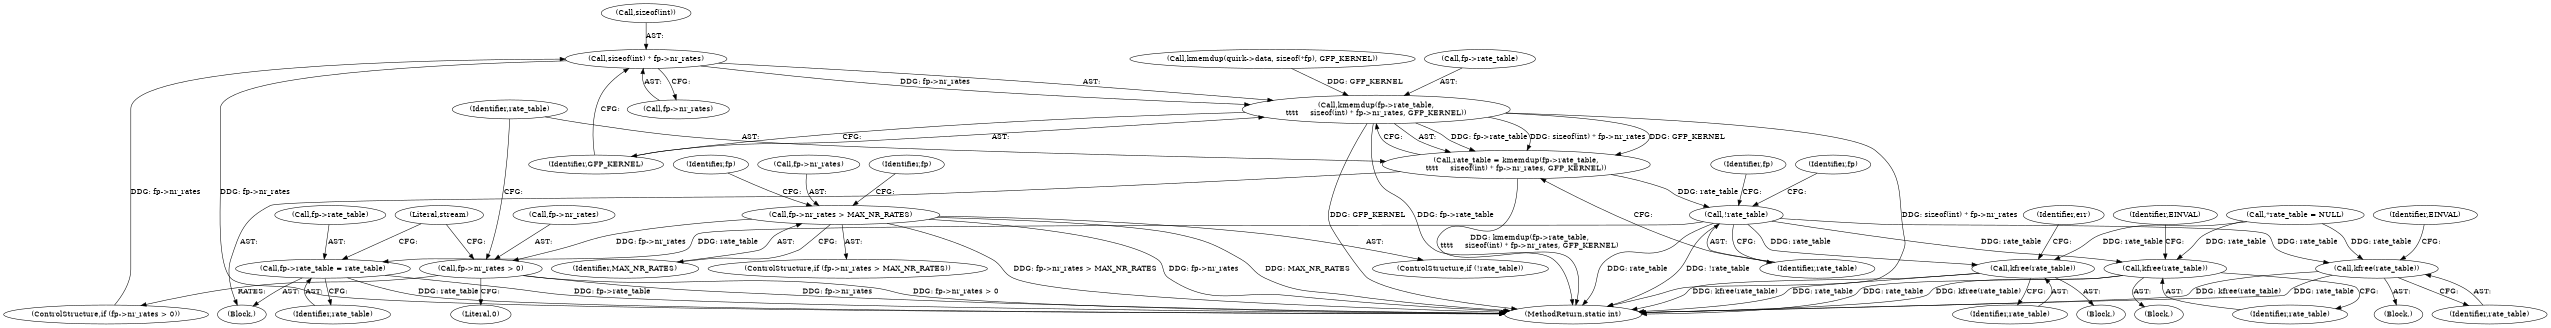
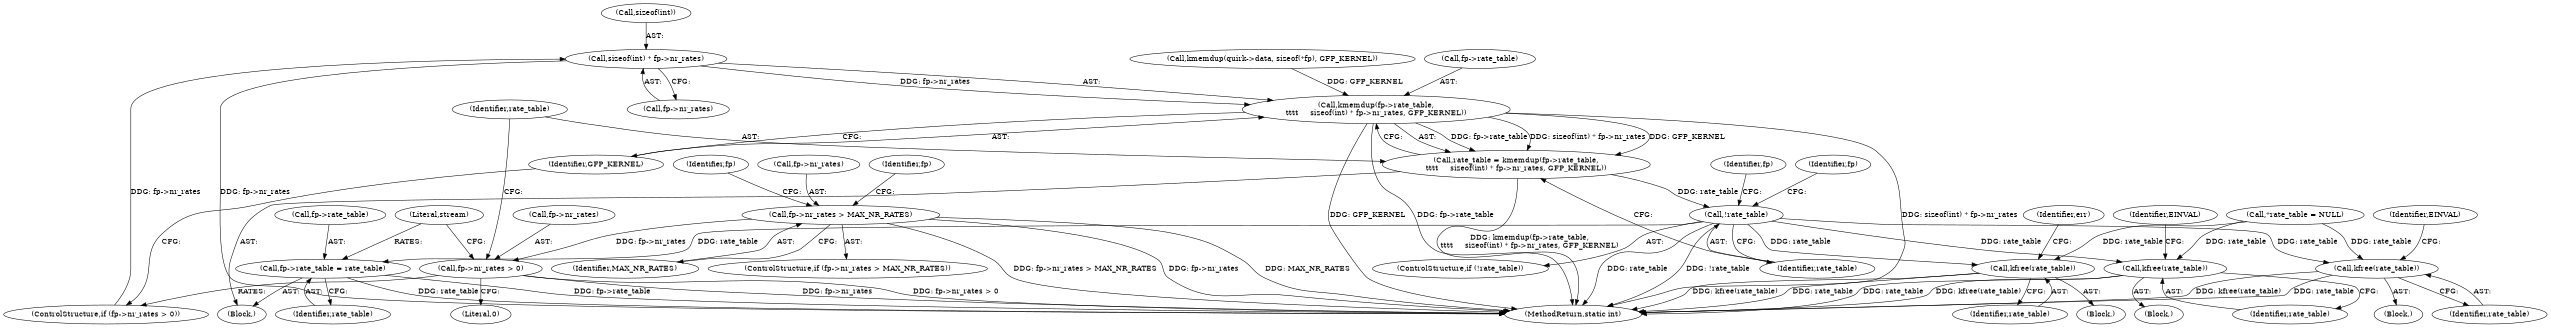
  digraph {
    n1 [label="(Call,sizeof(int) * fp->nr_rates)"]
    n2 [label="(Call,kmemdup(fp->rate_table,\n\t\t\t\t     sizeof(int) * fp->nr_rates, GFP_KERNEL))"]
    n3 [label="(MethodReturn,static int)"]
    n4 [label="(Call,fp->nr_rates)"]
    n5 [label="(Call,rate_table = kmemdup(fp->rate_table,\n\t\t\t\t     sizeof(int) * fp->nr_rates, GFP_KERNEL))"]
    n6 [label="(Identifier,GFP_KERNEL)"]
    n7 [label="(Call,fp->nr_rates > 0)"]
    n8 [label="(ControlStructure,if (fp->nr_rates > 0))"]
    n9 [label="(Literal,0)"]
    n10 [label="(Call,fp->nr_rates > MAX_NR_RATES)"]
    n11 [label="(Identifier,MAX_NR_RATES)"]
    n12 [label="(ControlStructure,if (fp->nr_rates > MAX_NR_RATES))"]
    n13 [label="(Call,!rate_table)"]
    n14 [label="(Block,)"]
    n15 [label="(Call,fp->rate_table = rate_table)"]
    n16 [label="(Call,kfree(rate_table))"]
    n17 [label="(Call,kfree(rate_table))"]
    n18 [label="(Call,kfree(rate_table))"]
    n19 [label="(Identifier,rate_table)"]
    n20 [label="(ControlStructure,if (!rate_table))"]
    n21 [label="(Identifier,rate_table)"]
    n22 [label="(Block,)"]
    n23 [label="(Identifier,rate_table)"]
    n24 [label="(Block,)"]
    n25 [label="(Identifier,rate_table)"]
    n26 [label="(Identifier,rate_table)"]
    n27 [label="(Block,)"]
    n28 [label="(Call,fp->rate_table)"]
    n29 [label="(Identifier,fp)"]
    n30 [label="(Identifier,fp)"]
    n31 [label="(Call,fp->rate_table)"]
    n32 [label="(Call,*rate_table = NULL)"]
    n33 [label="(Identifier,EINVAL)"]
    n34 [label="(Call,fp->nr_rates)"]
    n35 [label="(Call,sizeof(int))"]
    n36 [label="(Identifier,fp)"]
    n37 [label="(Call,fp->nr_rates)"]
    n38 [label="(Identifier,EINVAL)"]
    n39 [label="(Call,kmemdup(quirk->data, sizeof(*fp), GFP_KERNEL))"]
    n40 [label="(Identifier,rate_table)"]
    n41 [label="(Literal,stream)"]
    n42 [label="(Identifier,fp)"]
    n43 [label="(Identifier,err)"]
    n1 -> n2 [label="AST: "]
    n1 -> n2 [label="DDG: fp->nr_rates"]
    n1 -> n3 [label="DDG: fp->nr_rates"]
    n1 -> n4 [label="CFG: "]
    n2 -> n3 [label="DDG: fp->rate_table"]
    n2 -> n3 [label="DDG: sizeof(int) * fp->nr_rates"]
    n2 -> n3 [label="DDG: GFP_KERNEL"]
    n2 -> n5 [label="AST: "]
    n2 -> n5 [label="DDG: fp->rate_table"]
    n2 -> n5 [label="DDG: sizeof(int) * fp->nr_rates"]
    n2 -> n5 [label="DDG: GFP_KERNEL"]
    n2 -> n6 [label="CFG: "]
    n4 -> n1 [label="AST: "]
    n5 -> n2 [label="CFG: "]
    n5 -> n3 [label="DDG: kmemdup(fp->rate_table,\n\t\t\t\t     sizeof(int) * fp->nr_rates, GFP_KERNEL)"]
    n5 -> n13 [label="DDG: rate_table"]
    n5 -> n14 [label="AST: "]
-   n6 -> n1 [label="CFG: "]
+   n6 -> n8 [label="CFG: "]
    n6 -> n2 [label="AST: "]
    n7 -> n3 [label="DDG: fp->nr_rates"]
    n7 -> n3 [label="DDG: fp->nr_rates > 0"]
    n7 -> n8 [label="RATES: "]
    n7 -> n9 [label="CFG: "]
    n8 -> n1 [label="DDG: fp->nr_rates"]
    n10 -> n3 [label="DDG: MAX_NR_RATES"]
    n10 -> n3 [label="DDG: fp->nr_rates > MAX_NR_RATES"]
    n10 -> n3 [label="DDG: fp->nr_rates"]
    n10 -> n7 [label="DDG: fp->nr_rates"]
    n10 -> n11 [label="CFG: "]
    n10 -> n12 [label="AST: "]
    n11 -> n10 [label="AST: "]
    n13 -> n3 [label="DDG: !rate_table"]
    n13 -> n3 [label="DDG: rate_table"]
    n13 -> n15 [label="DDG: rate_table"]
    n13 -> n16 [label="DDG: rate_table"]
    n13 -> n17 [label="DDG: rate_table"]
    n13 -> n18 [label="DDG: rate_table"]
    n13 -> n19 [label="CFG: "]
-   n10 -> n20 [label="AST: "]
+   n13 -> n20 [label="AST: "]
    n15 -> n3 [label="DDG: rate_table"]
    n15 -> n3 [label="DDG: fp->rate_table"]
    n15 -> n14 [label="AST: "]
    n15 -> n21 [label="CFG: "]
    n16 -> n3 [label="DDG: rate_table"]
    n16 -> n3 [label="DDG: kfree(rate_table)"]
    n16 -> n22 [label="AST: "]
    n16 -> n23 [label="CFG: "]
    n17 -> n3 [label="DDG: kfree(rate_table)"]
    n17 -> n3 [label="DDG: rate_table"]
    n17 -> n24 [label="AST: "]
    n17 -> n25 [label="CFG: "]
    n18 -> n3 [label="DDG: rate_table"]
    n18 -> n3 [label="DDG: kfree(rate_table)"]
    n18 -> n26 [label="CFG: "]
    n18 -> n27 [label="AST: "]
    n19 -> n5 [label="CFG: "]
    n19 -> n13 [label="AST: "]
    n21 -> n15 [label="AST: "]
    n23 -> n16 [label="AST: "]
    n25 -> n17 [label="AST: "]
    n26 -> n18 [label="AST: "]
    n28 -> n2 [label="AST: "]
    n29 -> n13 [label="CFG: "]
    n30 -> n13 [label="CFG: "]
    n31 -> n15 [label="AST: "]
    n32 -> n16 [label="DDG: rate_table"]
    n32 -> n17 [label="DDG: rate_table"]
    n32 -> n18 [label="DDG: rate_table"]
    n33 -> n18 [label="CFG: "]
    n34 -> n10 [label="AST: "]
    n35 -> n1 [label="AST: "]
    n36 -> n10 [label="CFG: "]
    n37 -> n7 [label="AST: "]
    n38 -> n17 [label="CFG: "]
    n39 -> n2 [label="DDG: GFP_KERNEL"]
    n40 -> n5 [label="AST: "]
    n40 -> n7 [label="CFG: "]
    n41 -> n7 [label="CFG: "]
-   n41 -> n15 [label="CFG: "]
+   n41 -> n15 [label="RATES: "]
    n42 -> n10 [label="CFG: "]
    n43 -> n16 [label="CFG: "]
  }
